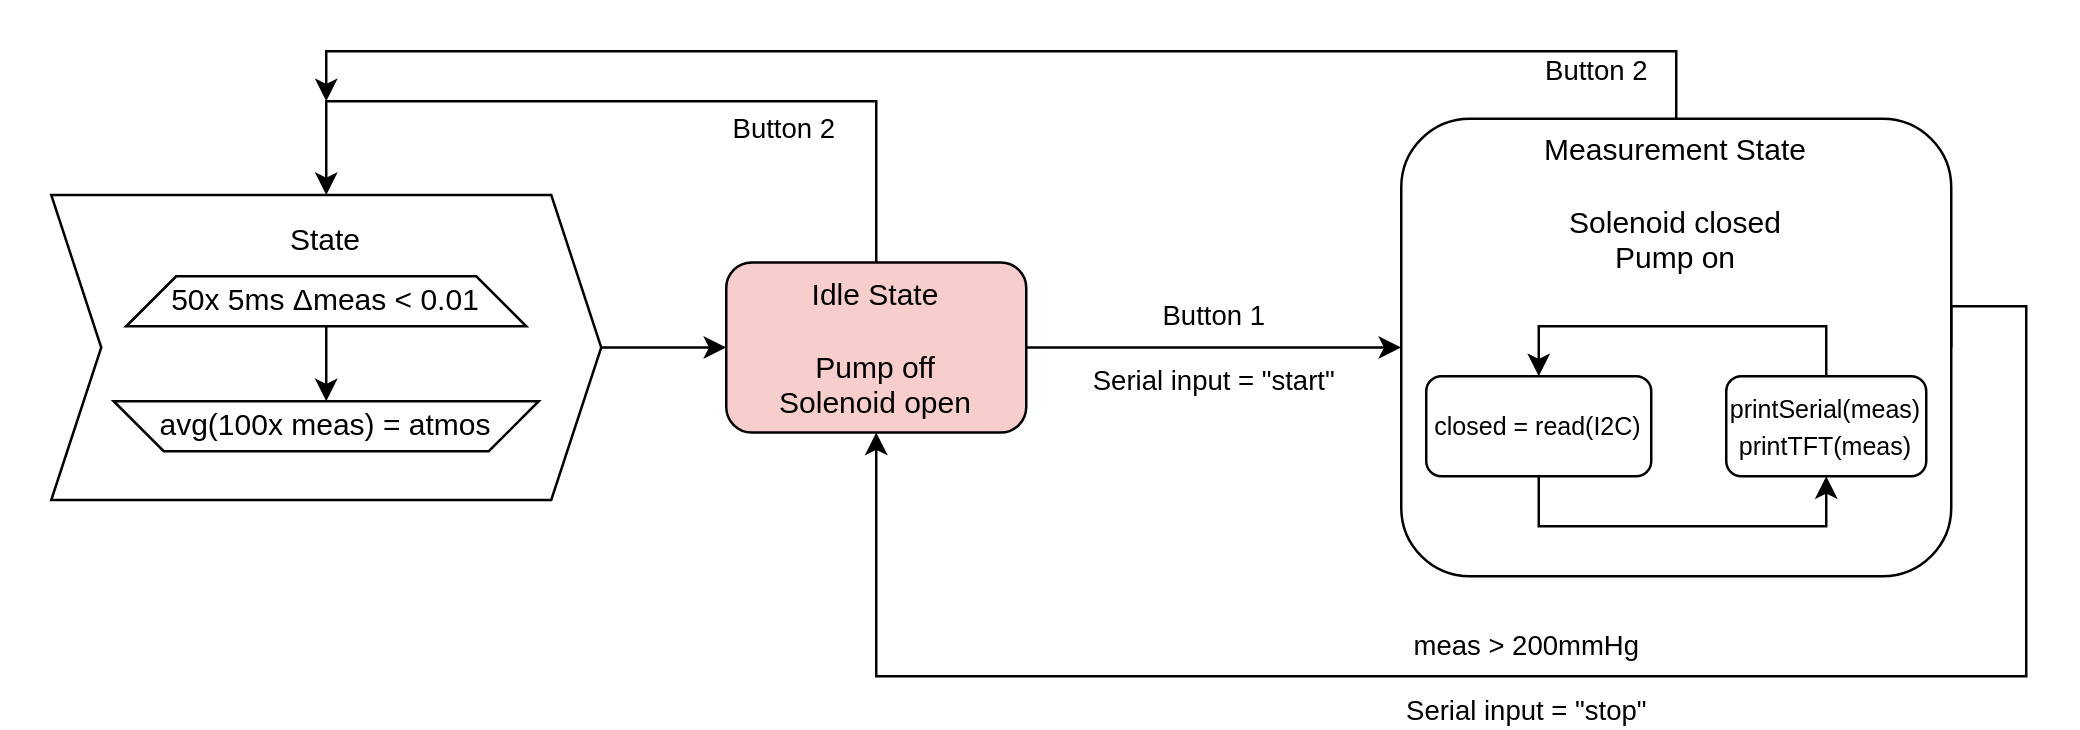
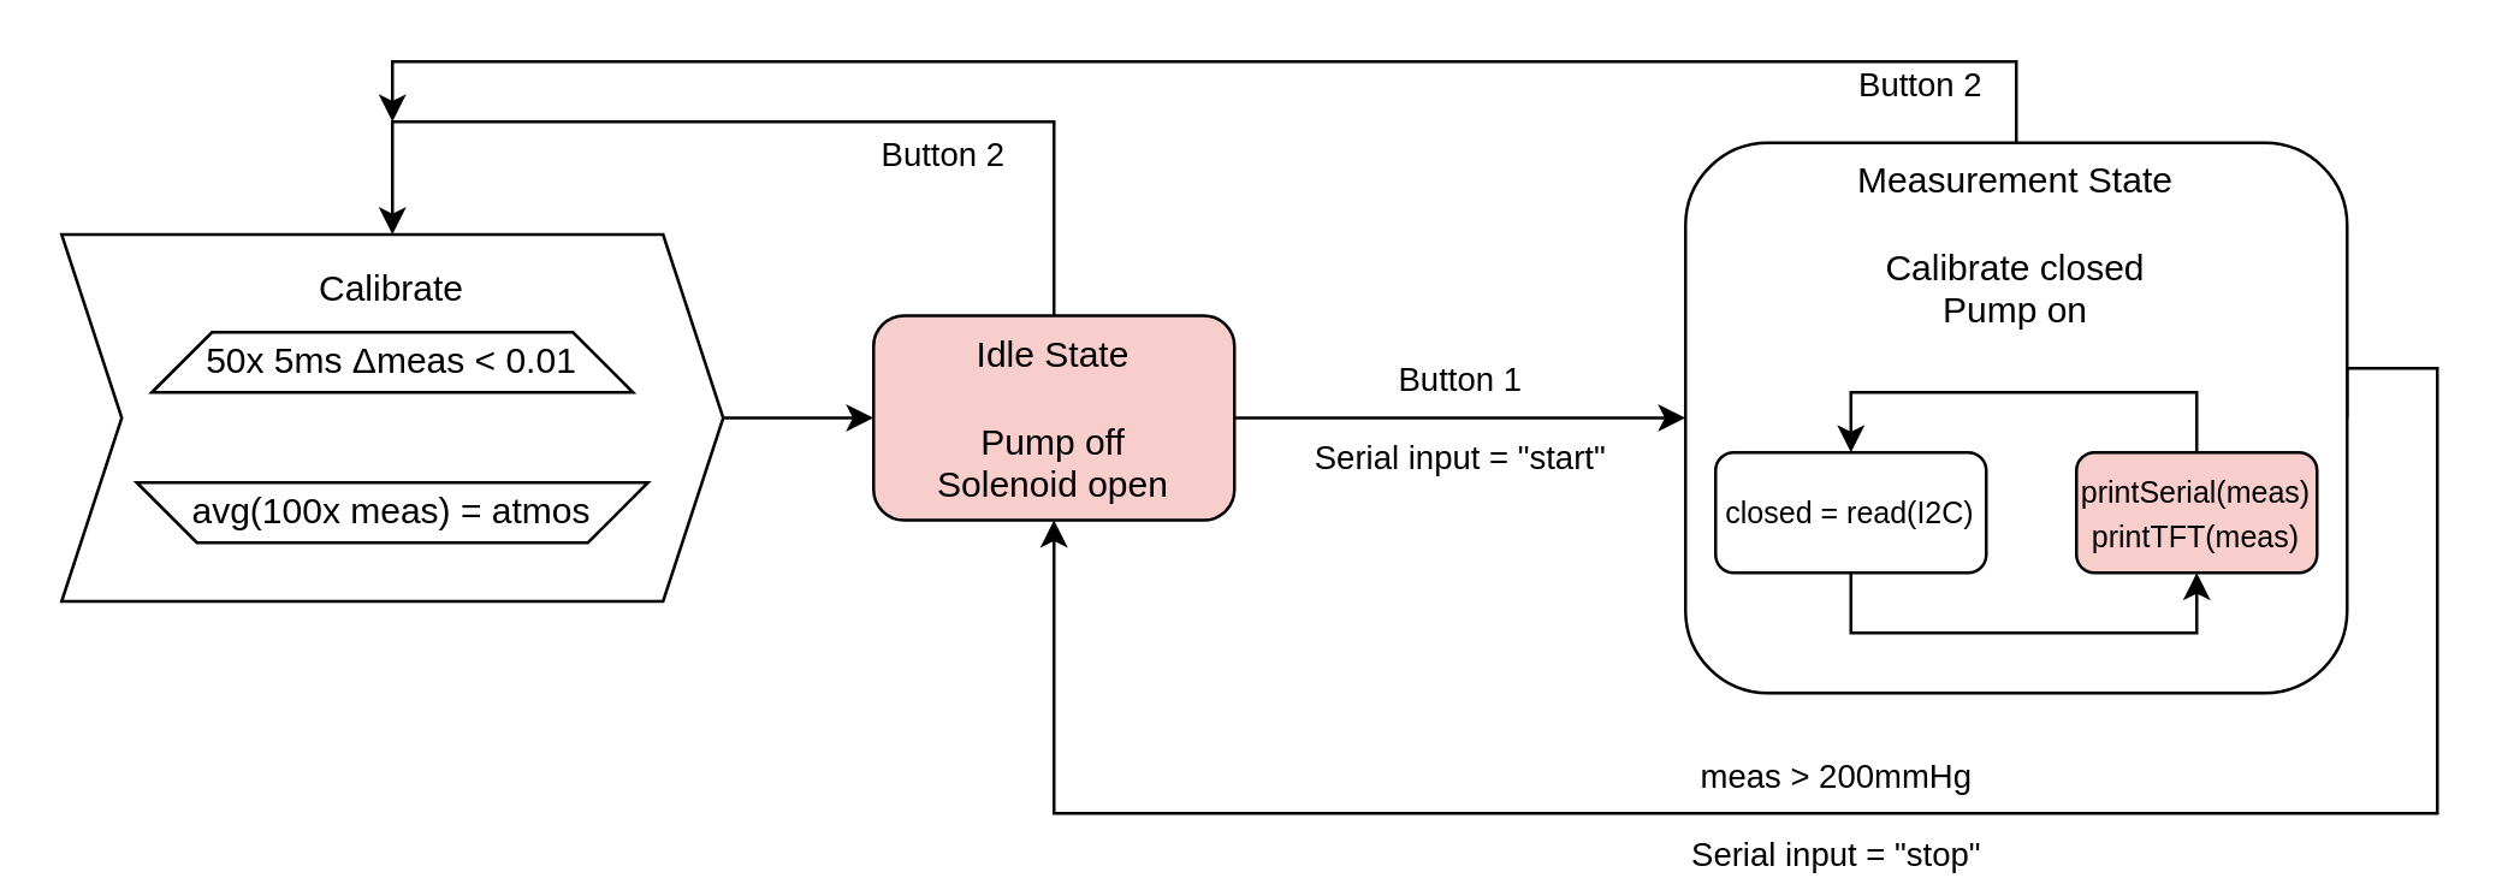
  <mxCell id="0" />
  <mxCell id="1" parent="0" />
  <mxCell id="2" style="edgeStyle=orthogonalEdgeStyle;rounded=0;orthogonalLoop=1;jettySize=auto;html=1;entryX=0;entryY=0.5;entryDx=0;entryDy=0;" parent="1" source="3" target="10" edge="1"><mxGeometry relative="1" as="geometry" /></mxCell>
- <mxCell id="3" value="&lt;div&gt;State&lt;/div&gt;&lt;div&gt;&lt;br&gt;&lt;/div&gt;&lt;div&gt;&lt;br&gt;&lt;/div&gt;&lt;div&gt;&lt;br&gt;&lt;/div&gt;&lt;div&gt;&lt;br&gt;&lt;/div&gt;&lt;div&gt;&lt;br&gt;&lt;/div&gt;&lt;div&gt;&lt;br&gt;&lt;/div&gt;" style="shape=step;perimeter=stepPerimeter;whiteSpace=wrap;html=1;fixedSize=1;" parent="1" vertex="1"><mxGeometry x="20" y="77.5" width="220" height="122" as="geometry" /></mxCell>
- <mxCell id="4" value="" style="edgeStyle=orthogonalEdgeStyle;rounded=0;orthogonalLoop=1;jettySize=auto;html=1;" parent="1" source="5" target="6" edge="1"><mxGeometry relative="1" as="geometry" /></mxCell>
+ <mxCell id="3" value="&lt;div&gt;Calibrate&lt;/div&gt;&lt;div&gt;&lt;br&gt;&lt;/div&gt;&lt;div&gt;&lt;br&gt;&lt;/div&gt;&lt;div&gt;&lt;br&gt;&lt;/div&gt;&lt;div&gt;&lt;br&gt;&lt;/div&gt;&lt;div&gt;&lt;br&gt;&lt;/div&gt;&lt;div&gt;&lt;br&gt;&lt;/div&gt;" style="shape=step;perimeter=stepPerimeter;whiteSpace=wrap;html=1;fixedSize=1;" parent="1" vertex="1"><mxGeometry x="20" y="77.5" width="220" height="122" as="geometry" /></mxCell>
  <mxCell id="5" value="50x 5ms &lt;span data-huuid=&quot;4915709712812794536&quot;&gt;&lt;span&gt;Δmeas &amp;lt; 0.01&lt;/span&gt;&lt;/span&gt;" style="shape=trapezoid;perimeter=trapezoidPerimeter;whiteSpace=wrap;html=1;fixedSize=1;" parent="1" vertex="1"><mxGeometry x="50" y="110" width="160" height="20" as="geometry" /></mxCell>
  <mxCell id="6" value="avg(100x meas) = atmos" style="shape=trapezoid;perimeter=trapezoidPerimeter;whiteSpace=wrap;html=1;fixedSize=1;flipV=1;" parent="1" vertex="1"><mxGeometry x="45" y="160" width="170" height="20" as="geometry" /></mxCell>
  <mxCell id="7" style="edgeStyle=orthogonalEdgeStyle;rounded=0;orthogonalLoop=1;jettySize=auto;html=1;entryX=0.5;entryY=0;entryDx=0;entryDy=0;" parent="1" source="10" target="3" edge="1"><mxGeometry relative="1" as="geometry"><mxPoint x="330" y="-60" as="targetPoint" /><Array as="points"><mxPoint x="350" y="40" /><mxPoint x="130" y="40" /></Array></mxGeometry></mxCell>
  <mxCell id="8" value="Button 2" style="edgeLabel;html=1;align=center;verticalAlign=middle;resizable=0;points=[];labelBackgroundColor=none;" parent="7" vertex="1" connectable="0"><mxGeometry x="0.108" y="-2" relative="1" as="geometry"><mxPoint x="76" y="12" as="offset" /></mxGeometry></mxCell>
  <mxCell id="9" value="&lt;div&gt;Button 1&lt;/div&gt;&lt;div&gt;&lt;br&gt;&lt;/div&gt;&lt;div&gt;Serial input = &quot;start&quot;&lt;/div&gt;" style="edgeStyle=orthogonalEdgeStyle;rounded=0;orthogonalLoop=1;jettySize=auto;html=1;entryX=0;entryY=0.5;entryDx=0;entryDy=0;labelBackgroundColor=none;" parent="1" source="10" target="14" edge="1"><mxGeometry relative="1" as="geometry"><mxPoint x="350" y="200" as="targetPoint" /></mxGeometry></mxCell>
  <mxCell id="10" value="&lt;div&gt;Idle State&lt;/div&gt;&lt;div&gt;&lt;br&gt;&lt;/div&gt;&lt;div&gt;Pump off&lt;/div&gt;&lt;div&gt;Solenoid open&lt;/div&gt;" style="rounded=1;whiteSpace=wrap;html=1;fillColor=#f8cecc;" parent="1" vertex="1"><mxGeometry x="290" y="104.5" width="120" height="68" as="geometry" /></mxCell>
  <mxCell id="11" style="edgeStyle=orthogonalEdgeStyle;rounded=0;orthogonalLoop=1;jettySize=auto;html=1;entryX=0.5;entryY=1;entryDx=0;entryDy=0;exitX=1;exitY=0.5;exitDx=0;exitDy=0;" parent="1" source="14" target="10" edge="1"><mxGeometry relative="1" as="geometry"><Array as="points"><mxPoint x="780" y="122" /><mxPoint x="810" y="122" /><mxPoint x="810" y="270" /><mxPoint x="350" y="270" /></Array></mxGeometry></mxCell>
  <mxCell id="12" value="&lt;div&gt;meas &amp;gt; 200mmHg&lt;/div&gt;&lt;div&gt;&lt;br&gt;&lt;/div&gt;&lt;div&gt;Serial input = &quot;stop&quot;&lt;/div&gt;" style="edgeLabel;html=1;align=center;verticalAlign=middle;resizable=0;points=[];labelBackgroundColor=none;" parent="11" vertex="1" connectable="0"><mxGeometry x="-0.077" relative="1" as="geometry"><mxPoint x="-48" as="offset" /></mxGeometry></mxCell>
  <mxCell id="13" style="edgeStyle=orthogonalEdgeStyle;rounded=0;orthogonalLoop=1;jettySize=auto;html=1;" parent="1" source="14" edge="1"><mxGeometry relative="1" as="geometry"><mxPoint x="130" y="40" as="targetPoint" /><Array as="points"><mxPoint x="670" y="20" /><mxPoint x="130" y="20" /></Array></mxGeometry></mxCell>
- <mxCell id="14" value="&lt;div&gt;Measurement State&lt;/div&gt;&lt;div&gt;&lt;br&gt;&lt;/div&gt;&lt;div&gt;Solenoid closed&lt;/div&gt;&lt;div&gt;Pump on&lt;/div&gt;&lt;div&gt;&lt;br&gt;&lt;/div&gt;&lt;div&gt;&lt;br&gt;&lt;/div&gt;&lt;div&gt;&lt;br&gt;&lt;/div&gt;&lt;div&gt;&lt;br&gt;&lt;/div&gt;&lt;div&gt;&lt;br&gt;&lt;/div&gt;&lt;div&gt;&lt;br&gt;&lt;/div&gt;&lt;div&gt;&lt;br&gt;&lt;/div&gt;&lt;div&gt;&lt;br&gt;&lt;/div&gt;" style="rounded=1;whiteSpace=wrap;html=1;" parent="1" vertex="1"><mxGeometry x="560" y="47" width="220" height="183" as="geometry" /></mxCell>
+ <mxCell id="14" value="&lt;div&gt;Measurement State&lt;/div&gt;&lt;div&gt;&lt;br&gt;&lt;/div&gt;&lt;div&gt;Calibrate closed&lt;/div&gt;&lt;div&gt;Pump on&lt;/div&gt;&lt;div&gt;&lt;br&gt;&lt;/div&gt;&lt;div&gt;&lt;br&gt;&lt;/div&gt;&lt;div&gt;&lt;br&gt;&lt;/div&gt;&lt;div&gt;&lt;br&gt;&lt;/div&gt;&lt;div&gt;&lt;br&gt;&lt;/div&gt;&lt;div&gt;&lt;br&gt;&lt;/div&gt;&lt;div&gt;&lt;br&gt;&lt;/div&gt;&lt;div&gt;&lt;br&gt;&lt;/div&gt;" style="rounded=1;whiteSpace=wrap;html=1;" parent="1" vertex="1"><mxGeometry x="560" y="47" width="220" height="183" as="geometry" /></mxCell>
  <mxCell id="15" style="edgeStyle=orthogonalEdgeStyle;rounded=0;orthogonalLoop=1;jettySize=auto;html=1;entryX=0.5;entryY=0;entryDx=0;entryDy=0;exitX=0.5;exitY=0;exitDx=0;exitDy=0;" parent="1" source="16" target="18" edge="1"><mxGeometry relative="1" as="geometry"><Array as="points"><mxPoint x="730" y="130" /><mxPoint x="615" y="130" /></Array></mxGeometry></mxCell>
- <mxCell id="16" value="&lt;div&gt;&lt;font style=&quot;font-size: 10px;&quot;&gt;printSerial(meas)&lt;/font&gt;&lt;/div&gt;&lt;div&gt;&lt;font style=&quot;font-size: 10px;&quot;&gt;printTFT(meas)&lt;/font&gt;&lt;/div&gt;" style="rounded=1;whiteSpace=wrap;html=1;" parent="1" vertex="1"><mxGeometry x="690" y="150" width="80" height="40" as="geometry" /></mxCell>
+ <mxCell id="16" value="&lt;div&gt;&lt;font style=&quot;font-size: 10px;&quot;&gt;printSerial(meas)&lt;/font&gt;&lt;/div&gt;&lt;div&gt;&lt;font style=&quot;font-size: 10px;&quot;&gt;printTFT(meas)&lt;/font&gt;&lt;/div&gt;" style="rounded=1;whiteSpace=wrap;html=1;fillColor=#f8cecc;" parent="1" vertex="1"><mxGeometry x="690" y="150" width="80" height="40" as="geometry" /></mxCell>
  <mxCell id="17" style="edgeStyle=orthogonalEdgeStyle;rounded=0;orthogonalLoop=1;jettySize=auto;html=1;entryX=0.5;entryY=1;entryDx=0;entryDy=0;" parent="1" source="18" target="16" edge="1"><mxGeometry relative="1" as="geometry"><Array as="points"><mxPoint x="615" y="210" /><mxPoint x="730" y="210" /></Array></mxGeometry></mxCell>
  <mxCell id="18" value="&lt;font style=&quot;font-size: 10px;&quot;&gt;closed = read(I2C)&lt;/font&gt;" style="rounded=1;whiteSpace=wrap;html=1;" parent="1" vertex="1"><mxGeometry x="570" y="150" width="90" height="40" as="geometry" /></mxCell>
  <mxCell id="19" value="&lt;span&gt;Button 2&lt;/span&gt;" style="edgeLabel;html=1;align=center;verticalAlign=middle;resizable=0;points=[];labelBackgroundColor=none;" parent="1" vertex="1" connectable="0"><mxGeometry x="780.003" y="30" as="geometry"><mxPoint x="-143" y="-3" as="offset" /></mxGeometry></mxCell>
